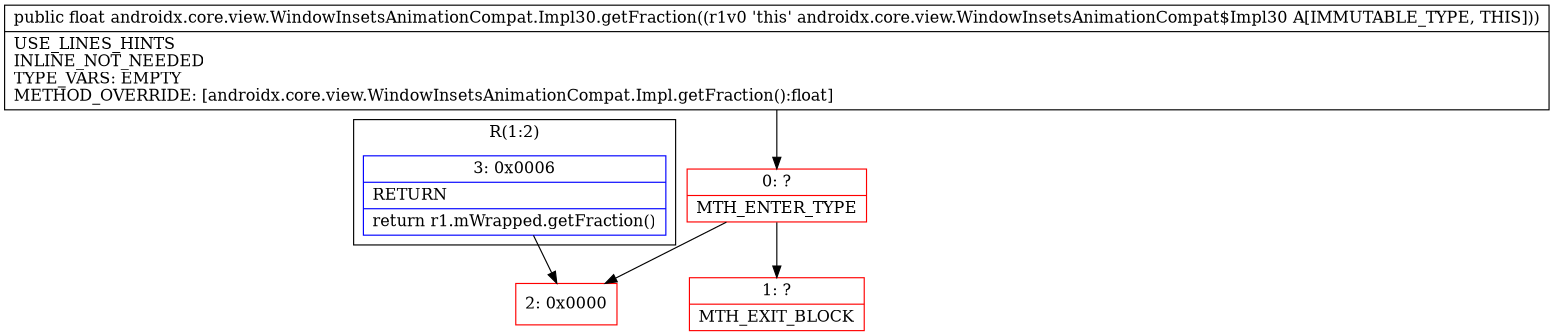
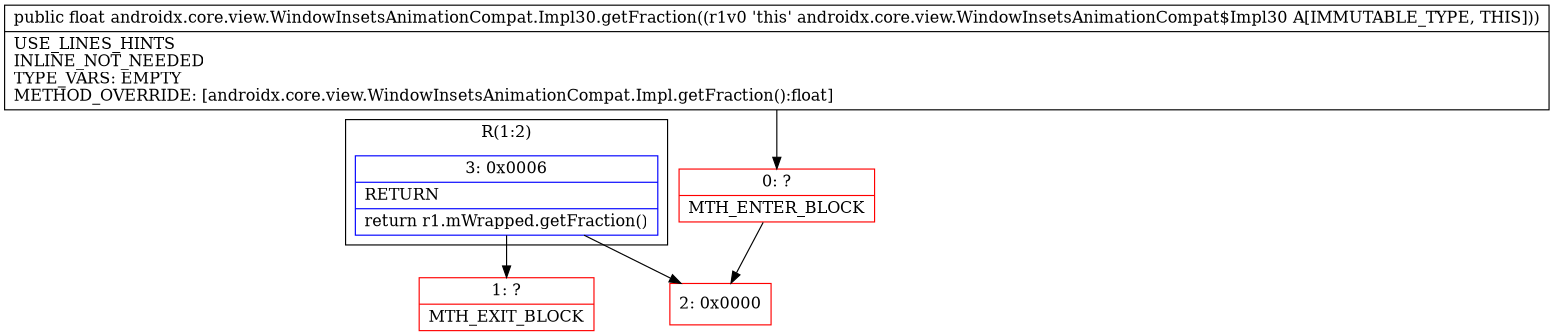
  digraph {
    node [color=red shape=record]
    n1 [color=blue label="{3\:\ 0x0006|RETURN\l|return r1.mWrapped.getFraction()\l}"]
    n2 [label="{1\:\ ?|MTH_EXIT_BLOCK\l}"]
    n3 [label="{2\:\ 0x0000}"]
-   n4 [label="{0\:\ ?|MTH_ENTER_TYPE\l}"]
+   n4 [label="{0\:\ ?|MTH_ENTER_BLOCK\l}"]
    n5 [label="{public float androidx.core.view.WindowInsetsAnimationCompat.Impl30.getFraction((r1v0 'this' androidx.core.view.WindowInsetsAnimationCompat$Impl30 A[IMMUTABLE_TYPE, THIS]))  | USE_LINES_HINTS\lINLINE_NOT_NEEDED\lTYPE_VARS: EMPTY\lMETHOD_OVERRIDE: [androidx.core.view.WindowInsetsAnimationCompat.Impl.getFraction():float]\l}" color=""]
    subgraph cluster_1 {
      label="R(1:2)"
      n1
    }
-   n4 -> n2
+   n1 -> n2
    n1 -> n3
    n4 -> n3
    n5 -> n4
  }
